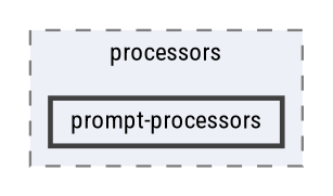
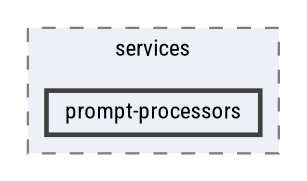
  digraph {
    compound=true
    fontname="Roboto Condensed"
    n1 [color=grey25 fillcolor="#edf0f7" fontname="Roboto Condensed" fontsize=10 height=0.2 label="prompt-processors" shape=box style="filled,bold" width=0.4]
    subgraph cluster_1 {
      bgcolor="#edf0f7"
      fontsize=10
-     label=processors
+     label=services
      pencolor=grey50
      style="filled,dashed"
      n1
    }
  }
